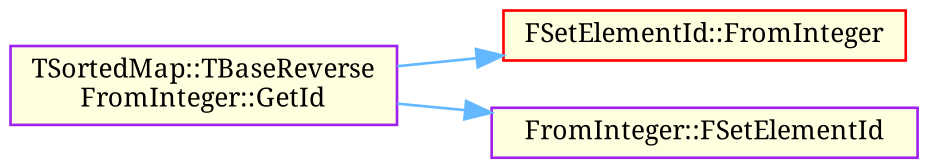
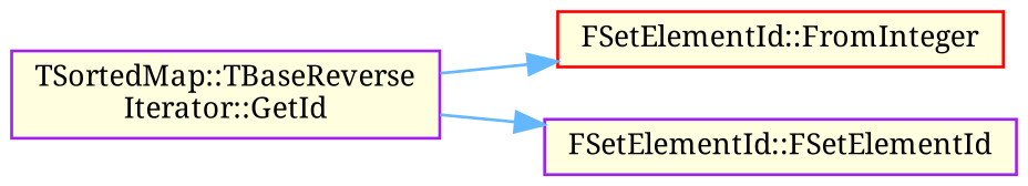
  digraph {
    fontname="Noto Serif"
    rankdir=LR
    node [color=purple fillcolor=lightyellow fontname="Noto Serif" fontsize=10 shape=box style=filled]
    edge [color=steelblue1 fontname="Noto Serif" fontsize=10 labelfontname=Helvetica labelfontsize=10 style=solid]
-   n1 [fontcolor=black height=0.2 label="TSortedMap::TBaseReverse\lFromInteger::GetId" width=0.4]
+   n1 [fontcolor=black height=0.2 label="TSortedMap::TBaseReverse\lIterator::GetId" width=0.4]
    n2 [color=red height=0.2 label="FSetElementId::FromInteger" width=0.4]
-   n3 [height=0.2 label="FromInteger::FSetElementId" width=0.4]
+   n3 [height=0.2 label="FSetElementId::FSetElementId" width=0.4]
    n1 -> n2
    n1 -> n3
  }
